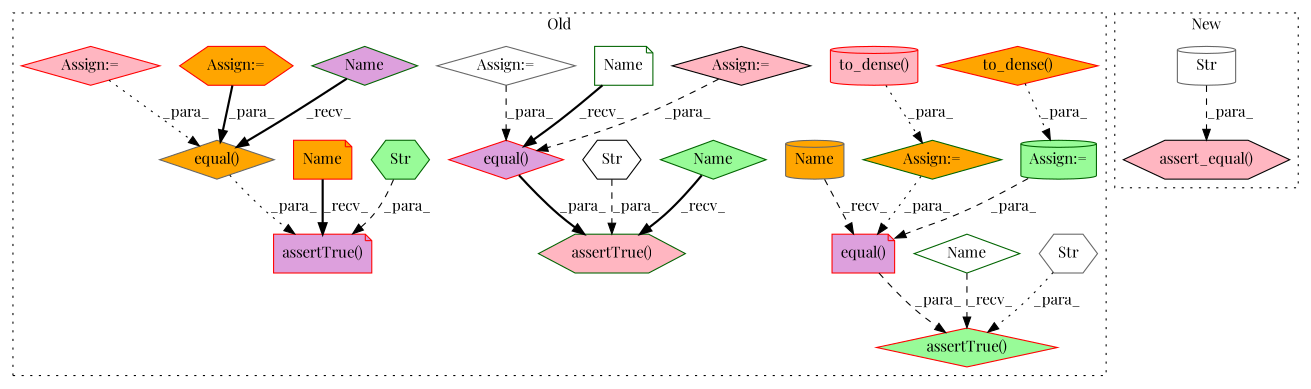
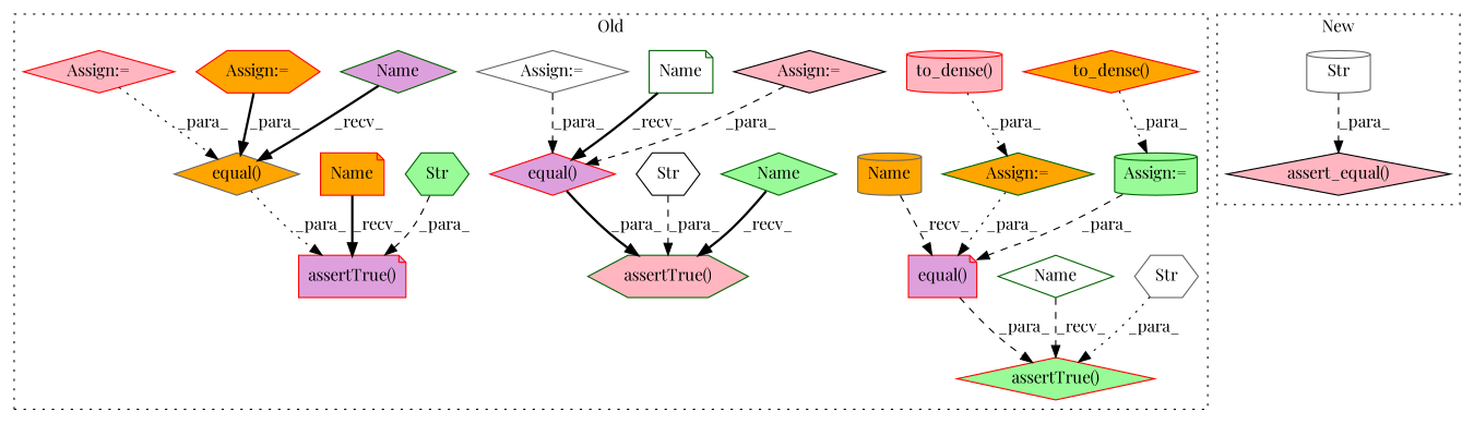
  digraph {
    fontname="Playfair Display"
    node [a=75 l=3 shape=diamond style=filled fillcolor=orange color=red fontname="Playfair Display"]
    edge [style=dashed fontname="Playfair Display"]
    n1 [l="16,1" label="assertTrue()" s="16029,16133" shape=note fillcolor=plum]
    n2 [l="12,1" label="equal()" s="16045,16090" color=gray40]
    n3 [l="12,1" label="equal()" s="15931,15976" fillcolor=plum]
    n4 [a=66 l=40 label=Str s=16093 shape=hexagon fillcolor=palegreen color=darkgreen]
    n5 [l="12,1" label="equal()" s="15831,15864" shape=note fillcolor=plum]
    n6 [l=31 label="to_dense()" s=15569]
    n7 [l="16,1" label="assertTrue()" s="15915,16019" shape=hexagon fillcolor=lightpink color=darkgreen]
    n8 [a=66 l=40 label=Str s=15979 shape=hexagon fillcolor=white color=black]
    n9 [l="16,1" label="assertTrue()" s="15815,15905" fillcolor=palegreen]
    n10 [a=66 l=38 label=Str s=15867 shape=hexagon fillcolor=white color=gray40]
    n11 [l=33 label="to_dense()" s=15515 shape=cylinder fillcolor=lightpink]
    n12 [a=68 label="Assign:=" s=15625 fillcolor=white color=gray40]
    n13 [a=68 label="Assign:=" s=15512 color=darkgreen]
    n14 [a=68 label="Assign:=" s=15677 fillcolor=lightpink color=black]
    n15 [a=68 label="Assign:=" s=15728 shape=hexagon]
    n16 [a=68 label="Assign:=" s=15780 fillcolor=lightpink]
    n17 [a=68 label="Assign:=" s=15566 shape=cylinder fillcolor=palegreen color=darkgreen]
    n18 [a=87 l=4 label=Name s=15815 fillcolor=white color=darkgreen]
    n19 [a=87 l=4 label=Name s=15915 fillcolor=palegreen color=darkgreen]
    n20 [a=87 l=4 label=Name s=16029 shape=note]
    n21 [a=87 l=5 label=Name s=15831 shape=cylinder color=gray40]
    n22 [a=87 l=5 label=Name s=15931 shape=note fillcolor=white color=darkgreen]
    n23 [a=87 l=5 label=Name s=16045 fillcolor=plum color=darkgreen]
-   n24 [l="18,1" label="assert_equal()" s="11918,11981" shape=hexagon fillcolor=lightpink color=black]
+   n24 [l="18,1" label="assert_equal()" s="11918,11981" fillcolor=lightpink color=black]
    n25 [a=66 l=19 label=Str s=11962 shape=cylinder fillcolor=white color=gray40]
    subgraph cluster_1 {
      label=Old
      style=dotted
      n1
      n2
      n3
      n4
      n5
      n6
      n7
      n8
      n9
      n10
      n11
      n12
      n13
      n14
      n15
      n16
      n17
      n18
      n19
      n20
      n21
      n22
      n23
    }
    subgraph cluster_2 {
      label=New
      style=dotted
      n24
      n25
    }
    n2 -> n1 [label=_para_ style=dotted]
    n3 -> n7 [label=_para_ style=bold]
    n4 -> n1 [label=_para_]
    n5 -> n9 [label=_para_]
    n6 -> n17 [label=_para_ style=dotted]
    n8 -> n7 [label=_para_]
    n10 -> n9 [label=_para_ style=dotted]
    n11 -> n13 [label=_para_ style=dotted]
    n12 -> n3 [label=_para_]
    n13 -> n5 [label=_para_ style=dotted]
    n14 -> n3 [label=_para_]
    n15 -> n2 [label=_para_ style=bold]
    n16 -> n2 [label=_para_ style=dotted]
    n17 -> n5 [label=_para_]
    n18 -> n9 [label=_recv_]
    n19 -> n7 [label=_recv_ style=bold]
    n20 -> n1 [label=_recv_ style=bold]
    n21 -> n5 [label=_recv_]
    n22 -> n3 [label=_recv_ style=bold]
    n23 -> n2 [label=_recv_ style=bold]
    n25 -> n24 [label=_para_]
  }
